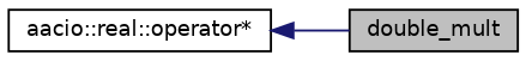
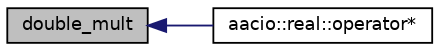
  digraph {
    rankdir=LR
    node [color=black fontname=Helvetica fontsize=10 shape=record style=filled]
    n1 [fillcolor=grey75 fontcolor=black height=0.2 label=double_mult width=0.4]
    n2 [fillcolor=white height=0.2 label="aacio::real::operator*" width=0.4]
-   n2 -> n1 [color=midnightblue dir=back fontname=Helvetica fontsize=10 labelfontname=Helvetica labelfontsize=10 style=solid]
+   n1 -> n2 [color=midnightblue dir=back fontname=Helvetica fontsize=10 labelfontname=Helvetica labelfontsize=10 style=solid]
  }
